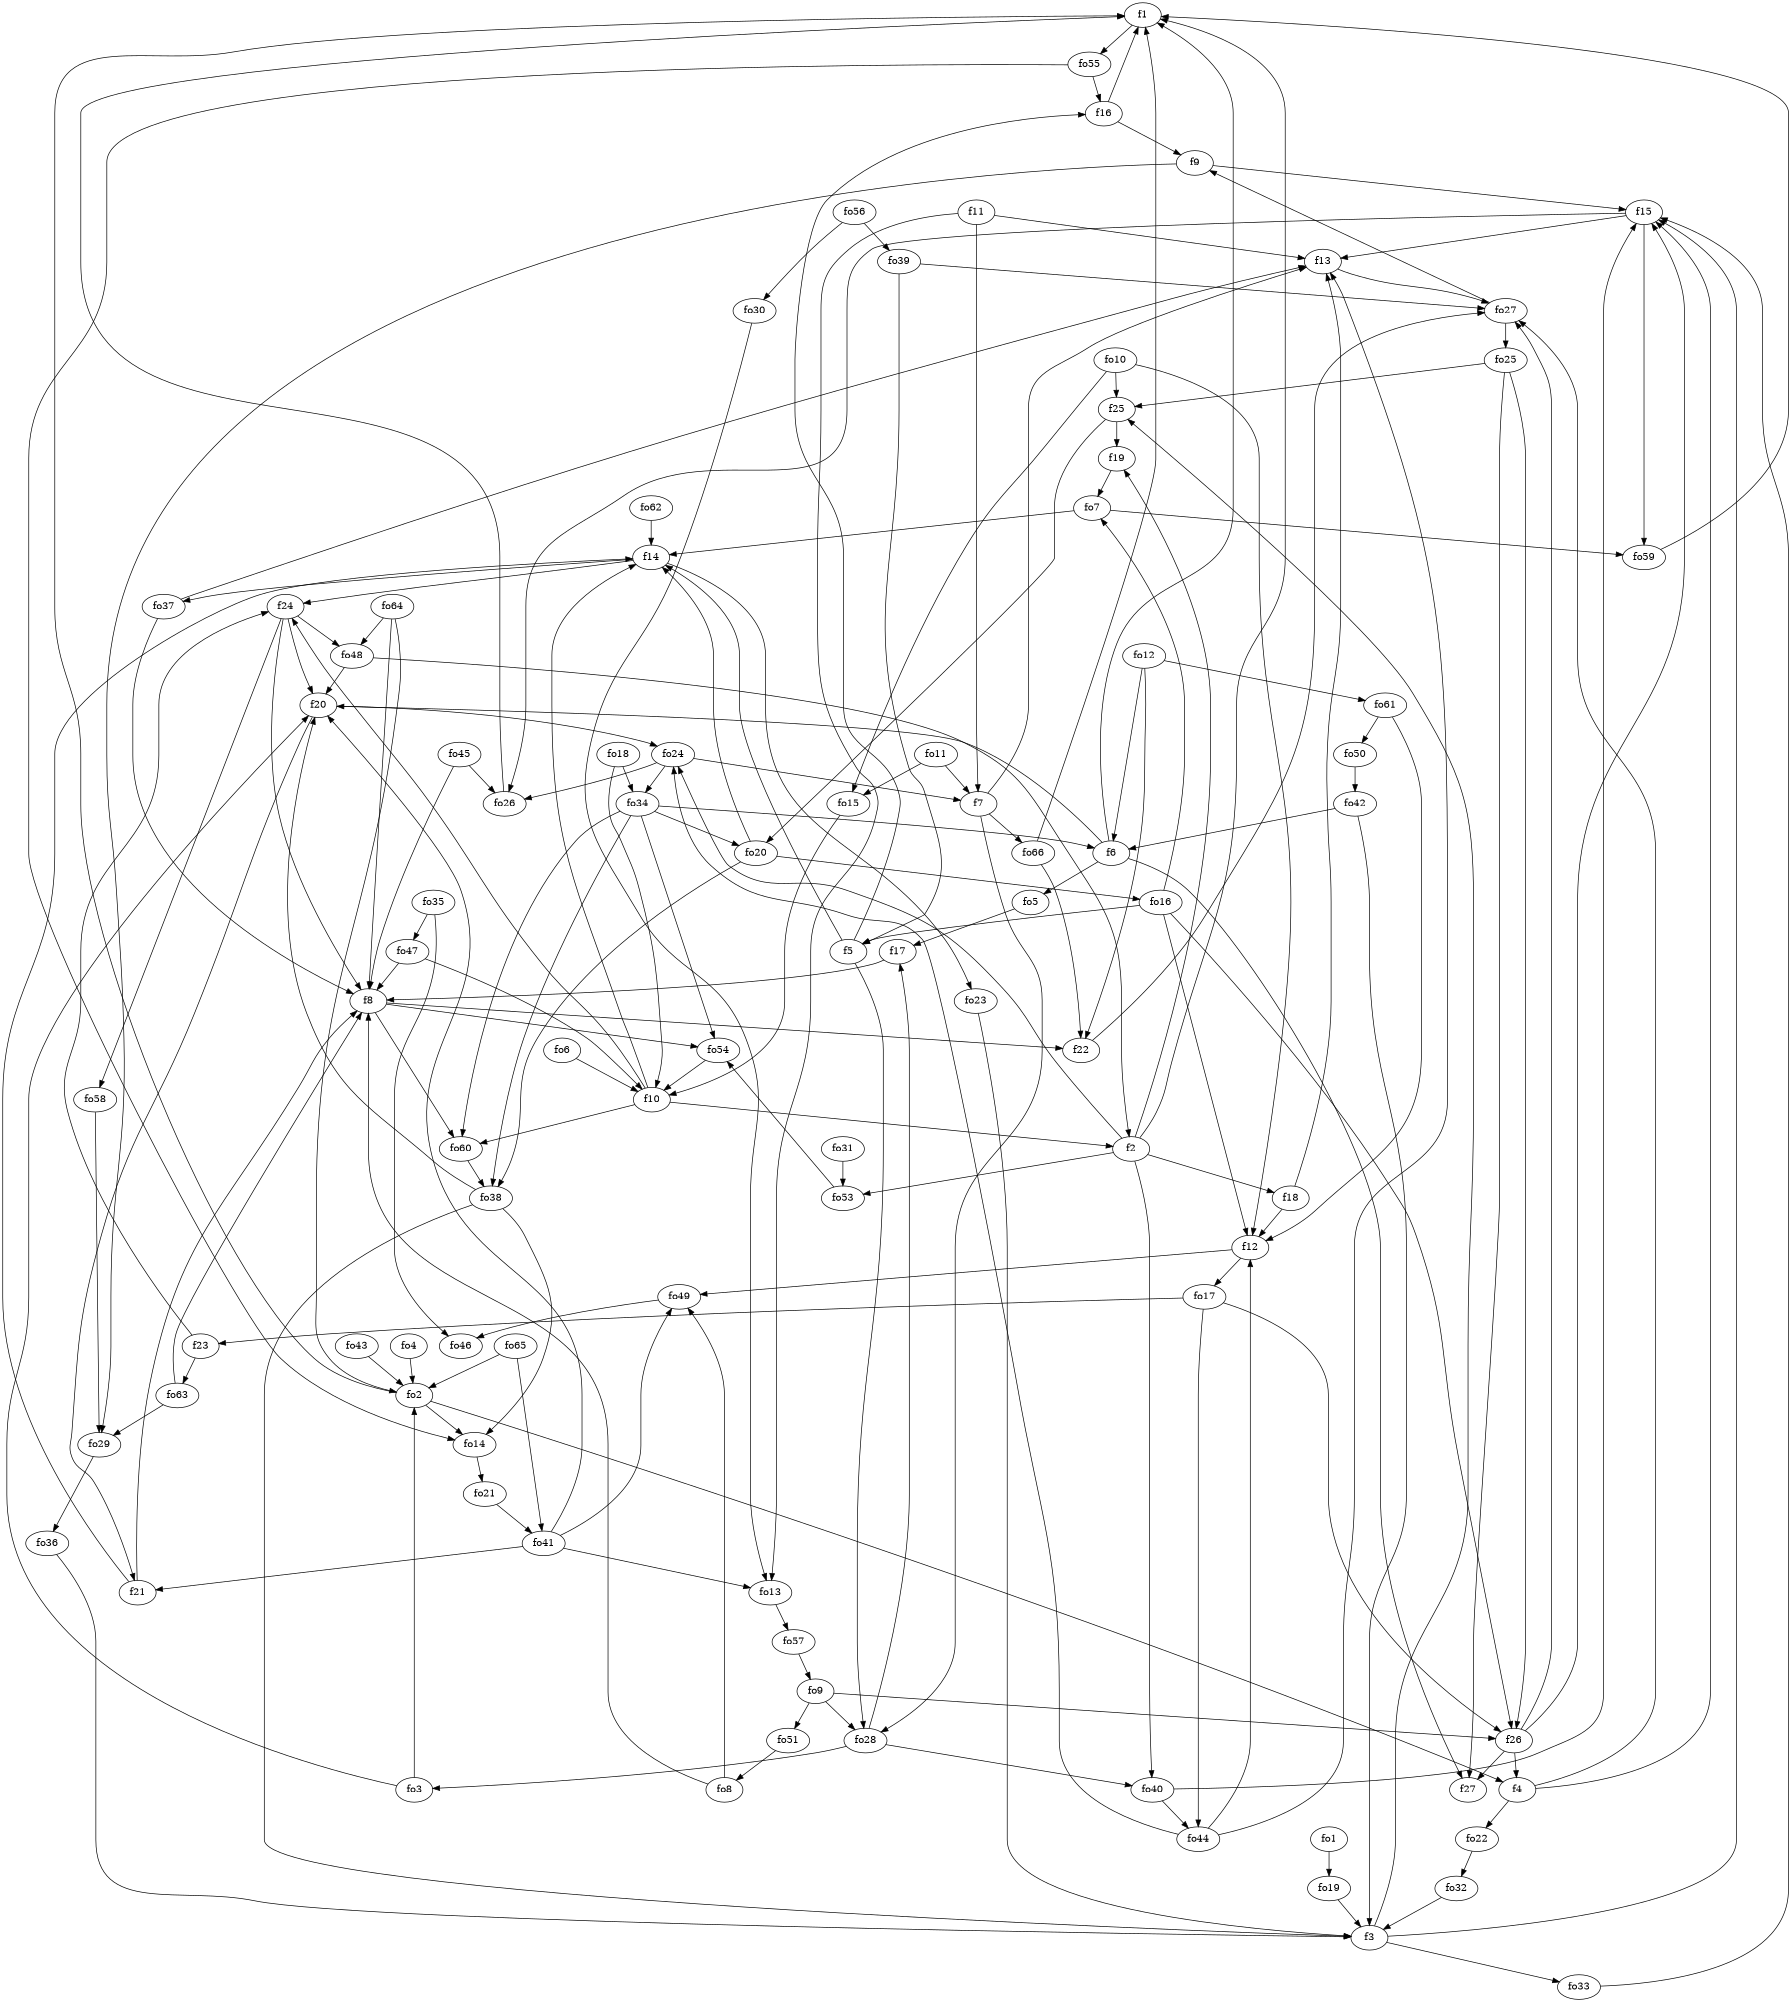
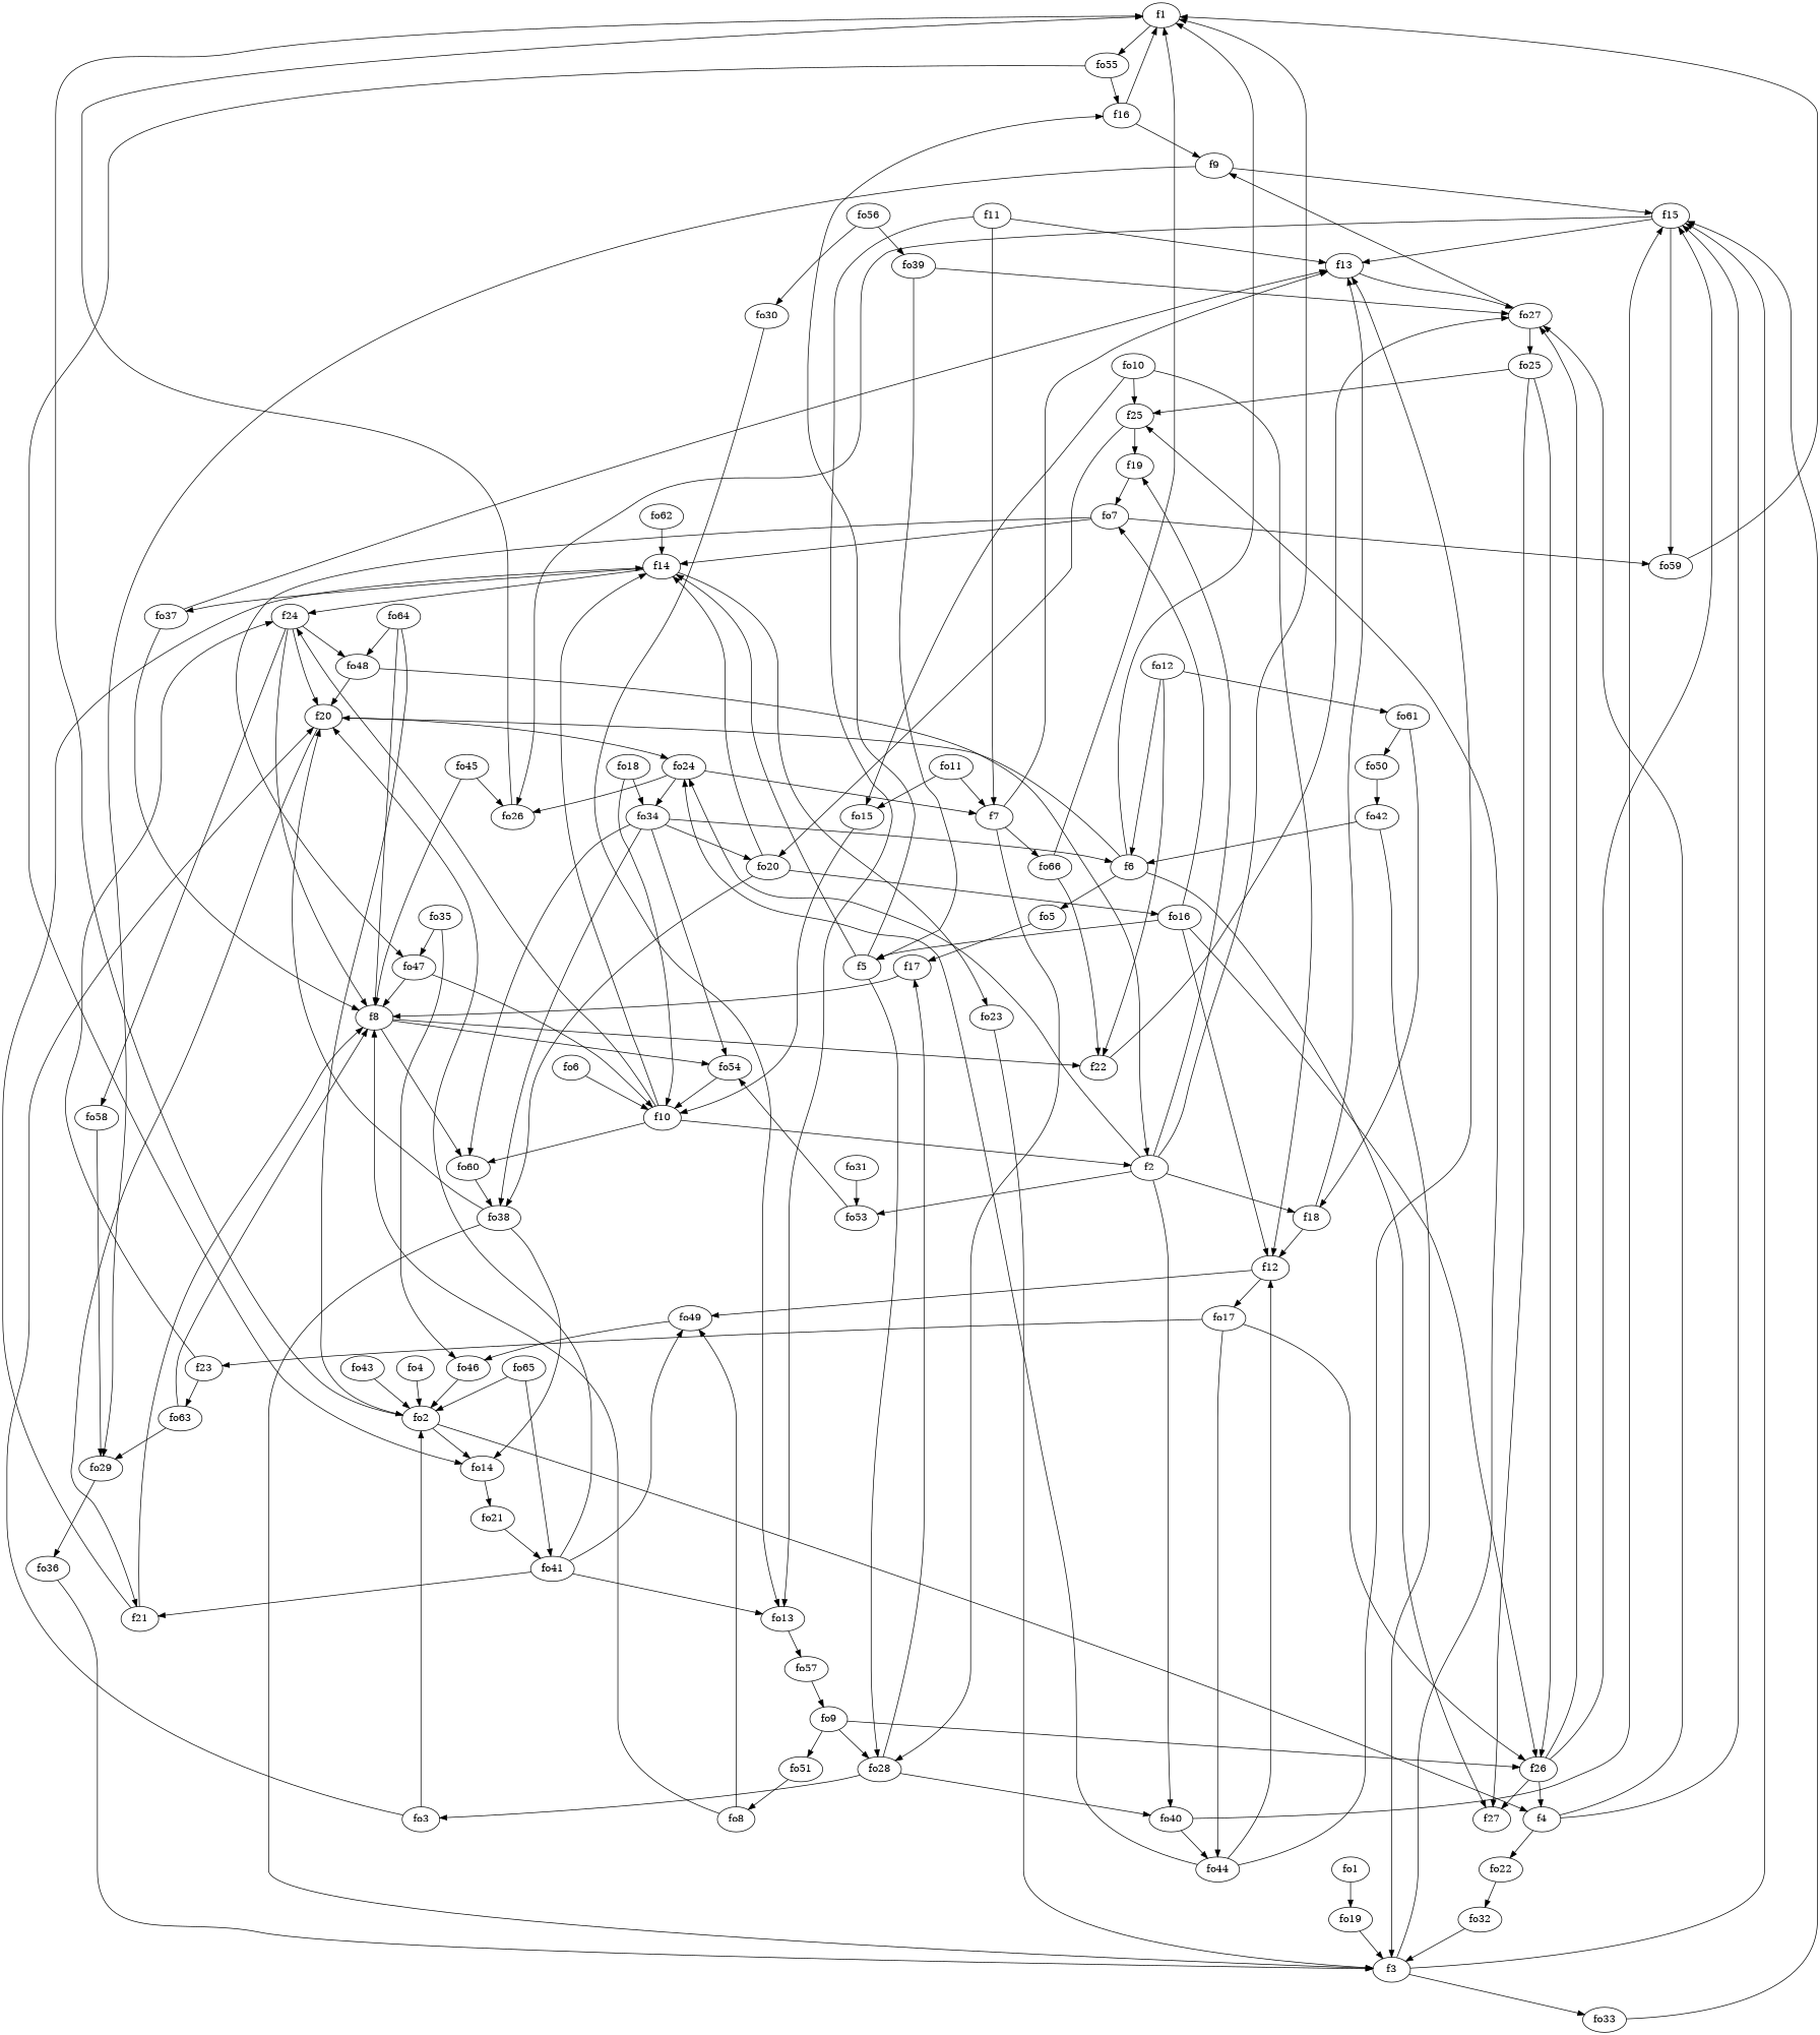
  strict digraph {
    edge [weight=2]
    f1
    fo55
    f16
    fo14
    f2
    f18
    f19
    fo24
    fo40
    fo53
    f13
    f12
    fo7
    fo34
    f7
    fo26
    f6
    fo54
    fo60
    fo20
    fo38
    f15
    fo44
    f3
    f25
    fo33
    fo59
    f4
    fo22
    fo27
    fo32
    f9
    fo25
    f5
    f14
    fo28
    f24
    fo23
    fo37
    f17
    fo3
    f20
    f27
    fo5
    f21
    fo66
    f22
    f8
    f10
    fo29
    fo36
    fo48
    fo58
    f11
    fo13
    fo57
    fo17
    fo49
    f23
    f26
    fo46
    fo47
    fo63
    fo16
    fo1
    fo19
    fo2
    fo21
    fo4
    fo6
    fo8
    fo9
    fo51
    fo10
    fo15
    fo11
    fo12
    fo61
    fo50
    fo41
    fo18
    fo30
    fo31
    fo35
    fo39
    fo42
    fo43
    fo45
    fo56
    fo62
    fo64
    fo65
    f1 -> fo55
    fo55 -> f16
    fo55 -> fo14
    f16 -> f1
    f16 -> f9
    fo14 -> fo21
    f2 -> f1
    f2 -> f18
    f2 -> f19
    f2 -> fo24
    f2 -> fo40
    f2 -> fo53
    f18 -> f13
    f18 -> f12
    f19 -> fo7
    fo24 -> fo34
    fo24 -> f7
    fo24 -> fo26
    fo40 -> f15
    fo40 -> fo44
    fo53 -> fo54
    f13 -> fo27
    f12 -> fo17
    f12 -> fo49
    fo7 -> fo59
    fo7 -> f14
+   fo7 -> fo47
    fo34 -> f6
    fo34 -> fo54
    fo34 -> fo60
    fo34 -> fo20
    fo34 -> fo38
    f7 -> f13
    f7 -> fo28
    f7 -> fo66
    fo26 -> f1
    f6 -> f1
    f6 -> f20
    f6 -> f27
    f6 -> fo5
    fo54 -> f10
    fo60 -> fo38
    fo20 -> fo38
    fo20 -> f14
    fo20 -> fo16
    fo38 -> fo14
    fo38 -> f3
    fo38 -> f20
    f15 -> f13
    f15 -> fo26
    f15 -> fo59
    fo44 -> fo24
    fo44 -> f13
    fo44 -> f12
    f3 -> f15
    f3 -> f25
    f3 -> fo33
    f25 -> f19
    f25 -> fo20
    fo33 -> f15
    fo59 -> f1
    f4 -> f15
    f4 -> fo22
    f4 -> fo27
    fo22 -> fo32
    fo27 -> f9
    fo27 -> fo25
    fo32 -> f3
    f9 -> f15
    f9 -> fo29
    fo25 -> f25
    fo25 -> f27
    fo25 -> f26
    f5 -> f16
    f5 -> f14
    f5 -> fo28
    f14 -> f24
    f14 -> fo23
    f14 -> fo37
    fo28 -> fo40
    fo28 -> f17
    fo28 -> fo3
    f24 -> f20
    f24 -> f8
    f24 -> fo48
    f24 -> fo58
    fo23 -> f3
    fo37 -> f13
    fo37 -> f8
    f17 -> f8
    fo3 -> f20
    fo3 -> fo2
    f20 -> fo24
    f20 -> f21
    fo5 -> f17
    f21 -> f14
    f21 -> f8
    fo66 -> f1
    fo66 -> f22
    f22 -> fo27
    f8 -> fo54
    f8 -> fo60
    f8 -> f22
    f10 -> f2
    f10 -> fo60
    f10 -> f14
    f10 -> f24
    fo29 -> fo36
    fo36 -> f3
    fo48 -> f2
    fo48 -> f20
    fo58 -> fo29
    f11 -> f13
    f11 -> f7
    f11 -> fo13
    fo13 -> fo57
    fo57 -> fo9
    fo17 -> fo44
    fo17 -> f23
    fo17 -> f26
    fo49 -> fo46
    f23 -> f24
    f23 -> fo63
    f26 -> f15
    f26 -> f4
    f26 -> fo27
    f26 -> f27
+   fo46 -> fo2
    fo47 -> f8
    fo47 -> f10
    fo63 -> f8
    fo63 -> fo29
    fo16 -> f12
    fo16 -> fo7
    fo16 -> f5
    fo16 -> f26
    fo1 -> fo19
    fo19 -> f3
    fo2 -> f1
    fo2 -> fo14
    fo2 -> f4
    fo21 -> fo41
    fo4 -> fo2
    fo6 -> f10
    fo8 -> f8
    fo8 -> fo49
    fo9 -> fo28
    fo9 -> f26
    fo9 -> fo51
    fo51 -> fo8
    fo10 -> f12
    fo10 -> f25
    fo10 -> fo15
    fo15 -> f10
    fo11 -> f7
    fo11 -> fo15
    fo12 -> f6
    fo12 -> f22
    fo12 -> fo61
-   fo61 -> f12
+   fo61 -> f18
    fo61 -> fo50
    fo50 -> fo42
    fo41 -> f20
    fo41 -> f21
    fo41 -> fo13
    fo41 -> fo49
    fo18 -> fo34
    fo18 -> f10
    fo30 -> fo13
    fo31 -> fo53
    fo35 -> fo46
    fo35 -> fo47
    fo39 -> fo27
    fo39 -> f5
    fo42 -> f6
    fo42 -> f3
    fo43 -> fo2
    fo45 -> fo26
    fo45 -> f8
    fo56 -> fo30
    fo56 -> fo39
    fo62 -> f14
    fo64 -> f8
    fo64 -> fo48
    fo64 -> fo2
    fo65 -> fo2
    fo65 -> fo41
  }
